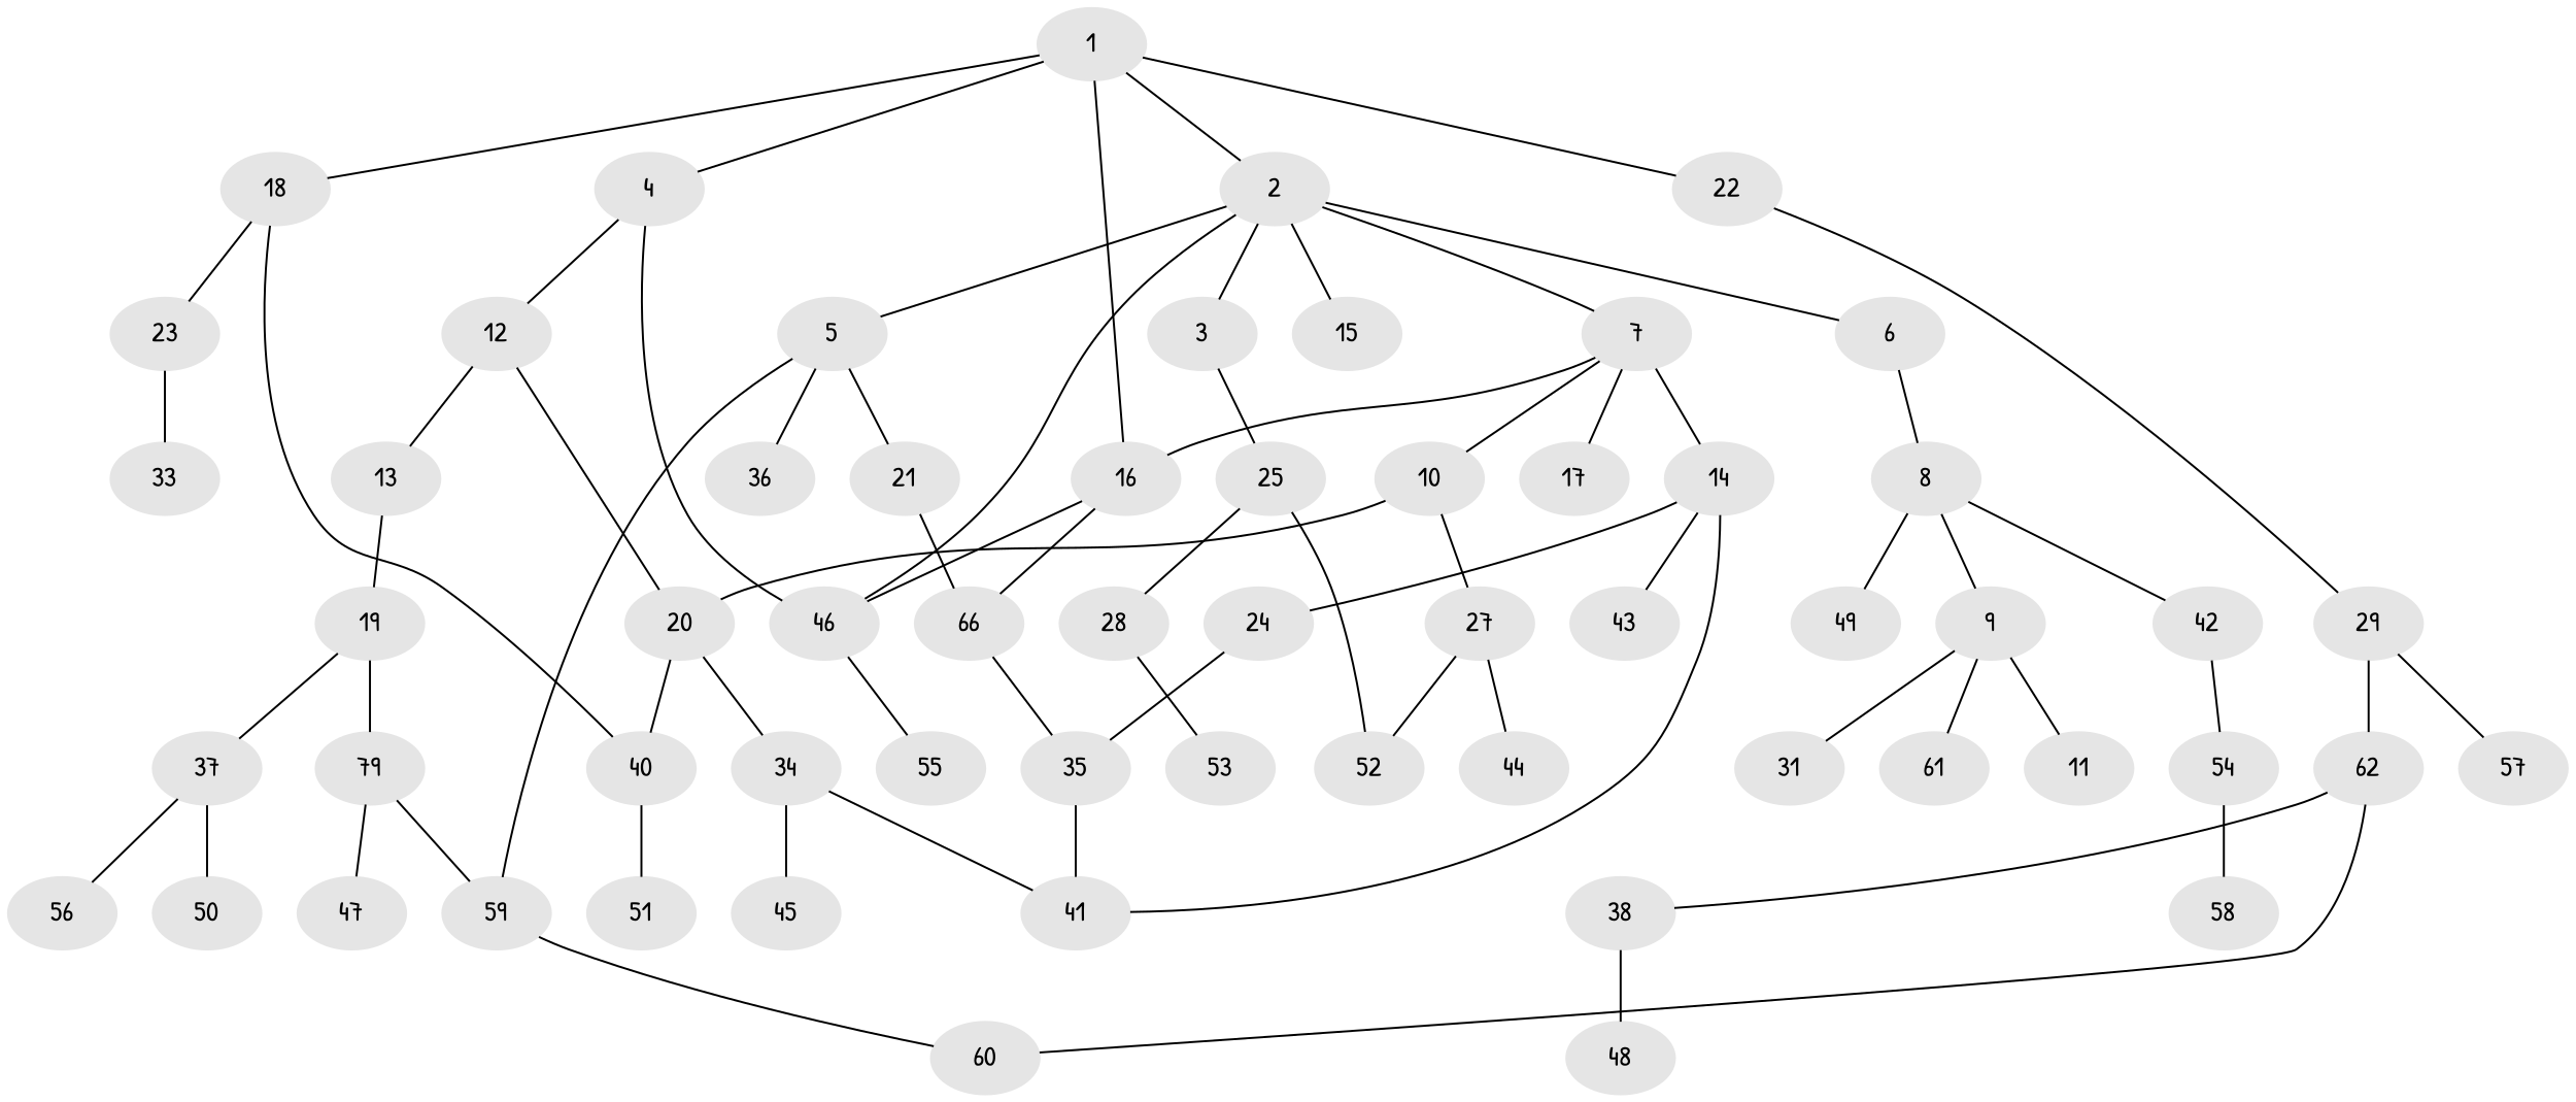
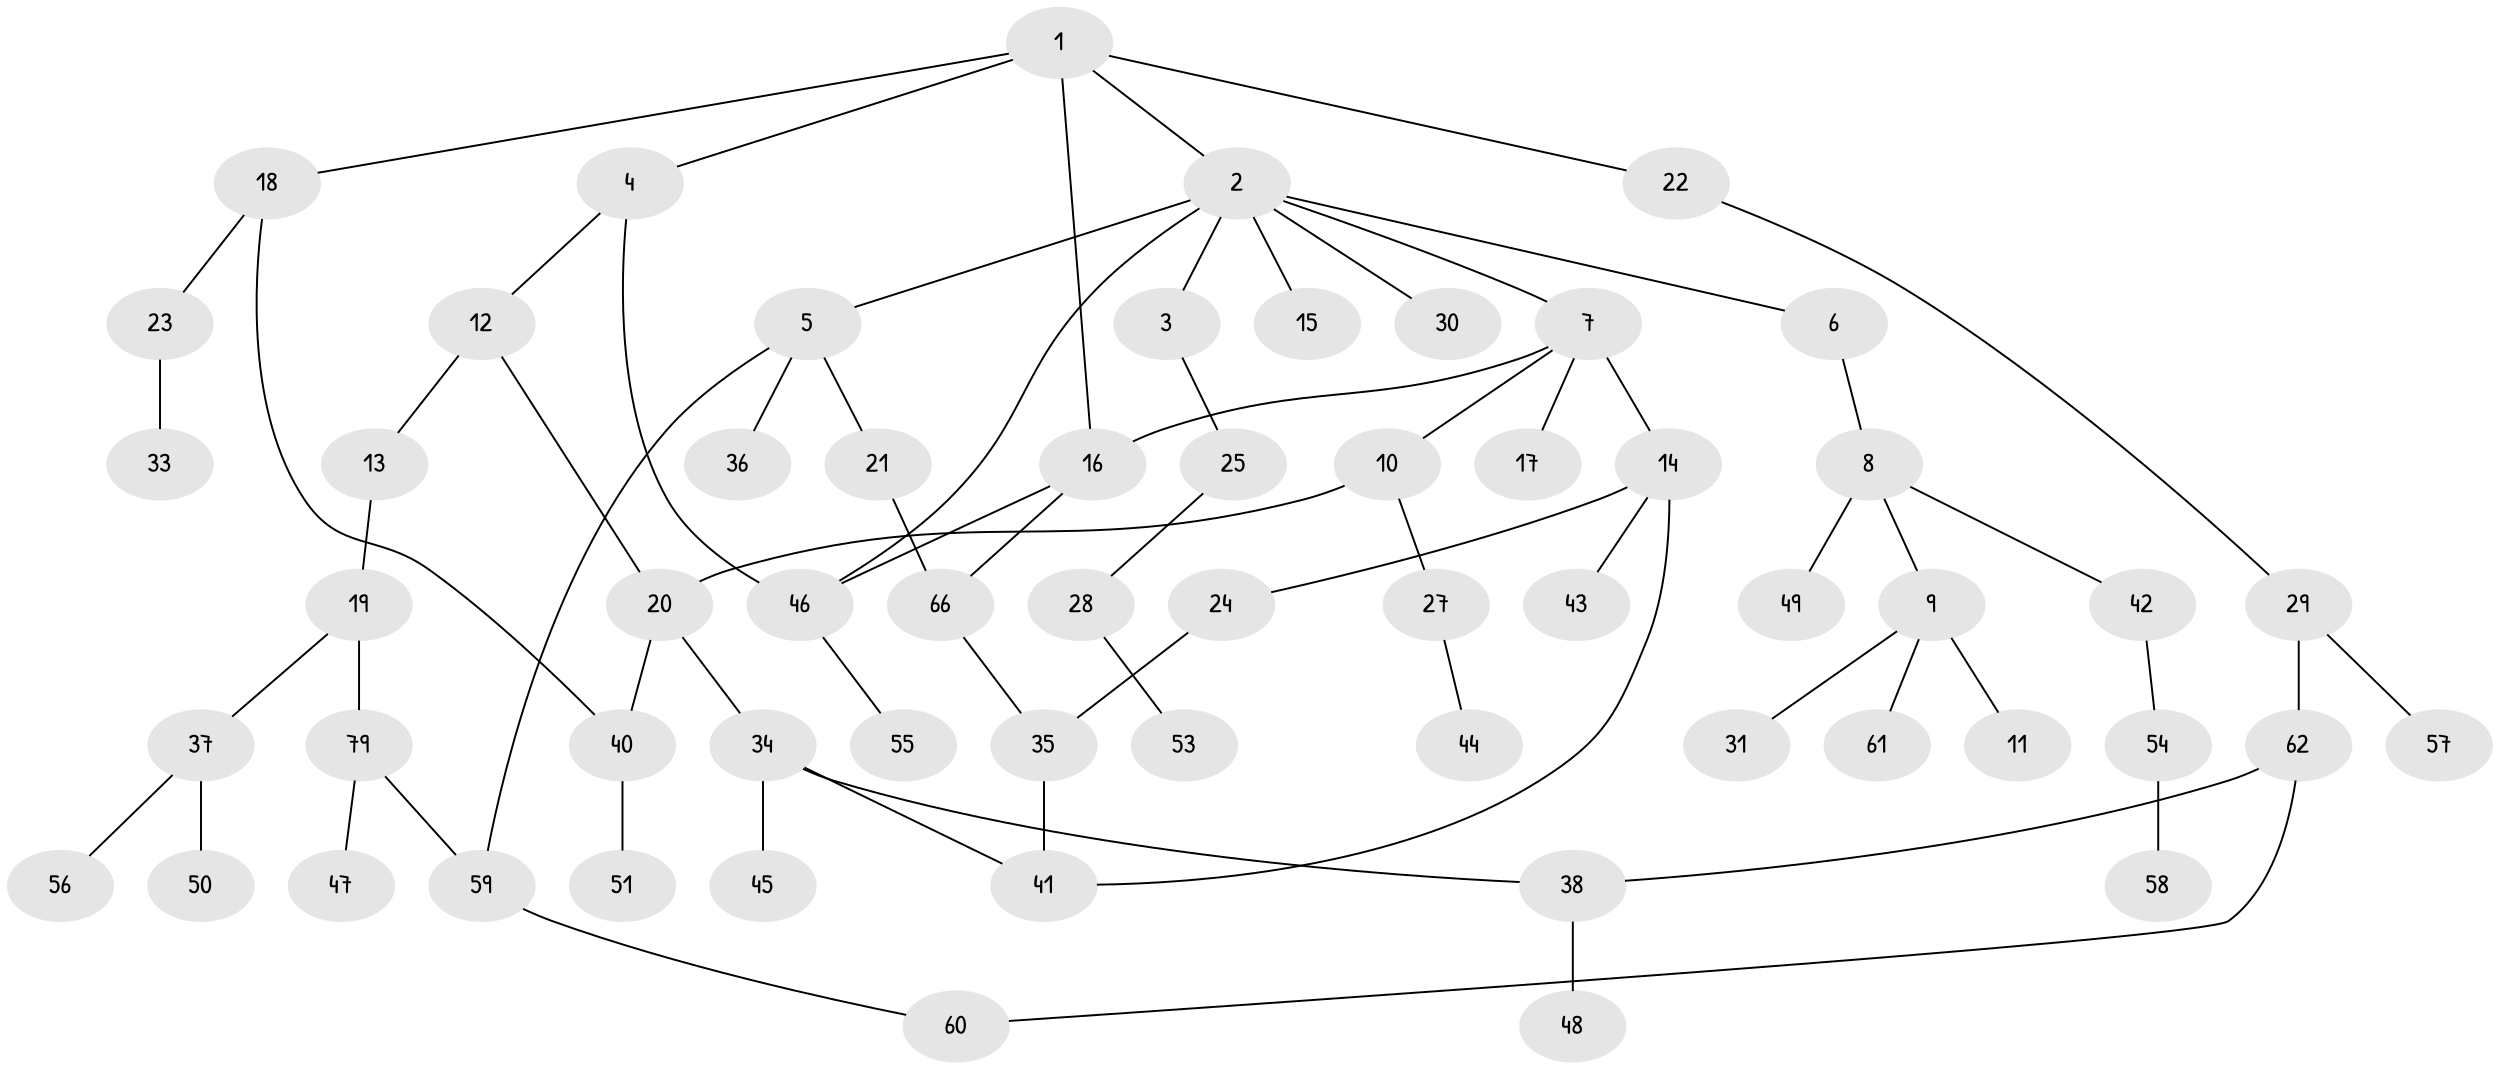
  graph {
    fontname="Patrick Hand"
    node [color=gray90 fontname="Patrick Hand" style=filled]
    edge [fontname="Patrick Hand"]
    1
    2
    4
    16
    18
    22
    3
    5
    6
    7
    15
+   30
    46
    12
    n15 [label=66]
    23
    40
    29
    25
    21
    36
    59
    8
    10
    14
    17
    55
    28
-   52
    20
    13
    60
    9
    42
    49
    27
    24
    41
    43
    11
    31
    61
    54
    34
    44
    19
    37
    n48 [label=79]
    35
    33
    51
    50
    56
    47
    38
    45
    n57 [label=62]
    57
    53
    48
    58
    1 -- 2
    1 -- 4
    1 -- 16
    1 -- 18
    1 -- 22
    2 -- 3
    2 -- 5
    2 -- 6
    2 -- 7
    2 -- 15
+   2 -- 30
    2 -- 46
    4 -- 46
    4 -- 12
    16 -- 46
    16 -- n15
    18 -- 23
    18 -- 40
    22 -- 29
    3 -- 25
    5 -- 21
    5 -- 36
    5 -- 59
    6 -- 8
    7 -- 16
    7 -- 10
    7 -- 14
    7 -- 17
    46 -- 55
    12 -- 20
    12 -- 13
    n15 -- 35
    23 -- 33
    40 -- 51
    29 -- n57
    29 -- 57
    25 -- 28
-   25 -- 52
    21 -- n15
    59 -- 60
    8 -- 9
    8 -- 42
    8 -- 49
    10 -- 20
    10 -- 27
    14 -- 24
    14 -- 41
    14 -- 43
    28 -- 53
    20 -- 40
    20 -- 34
    13 -- 19
    9 -- 11
    9 -- 31
    9 -- 61
    42 -- 54
-   27 -- 52
    27 -- 44
    24 -- 35
    54 -- 58
    34 -- 41
+   34 -- 38
    34 -- 45
    19 -- 37
    19 -- n48
    37 -- 50
    37 -- 56
    n48 -- 59
    n48 -- 47
    35 -- 41
    38 -- 48
    n57 -- 60
    n57 -- 38
  }
